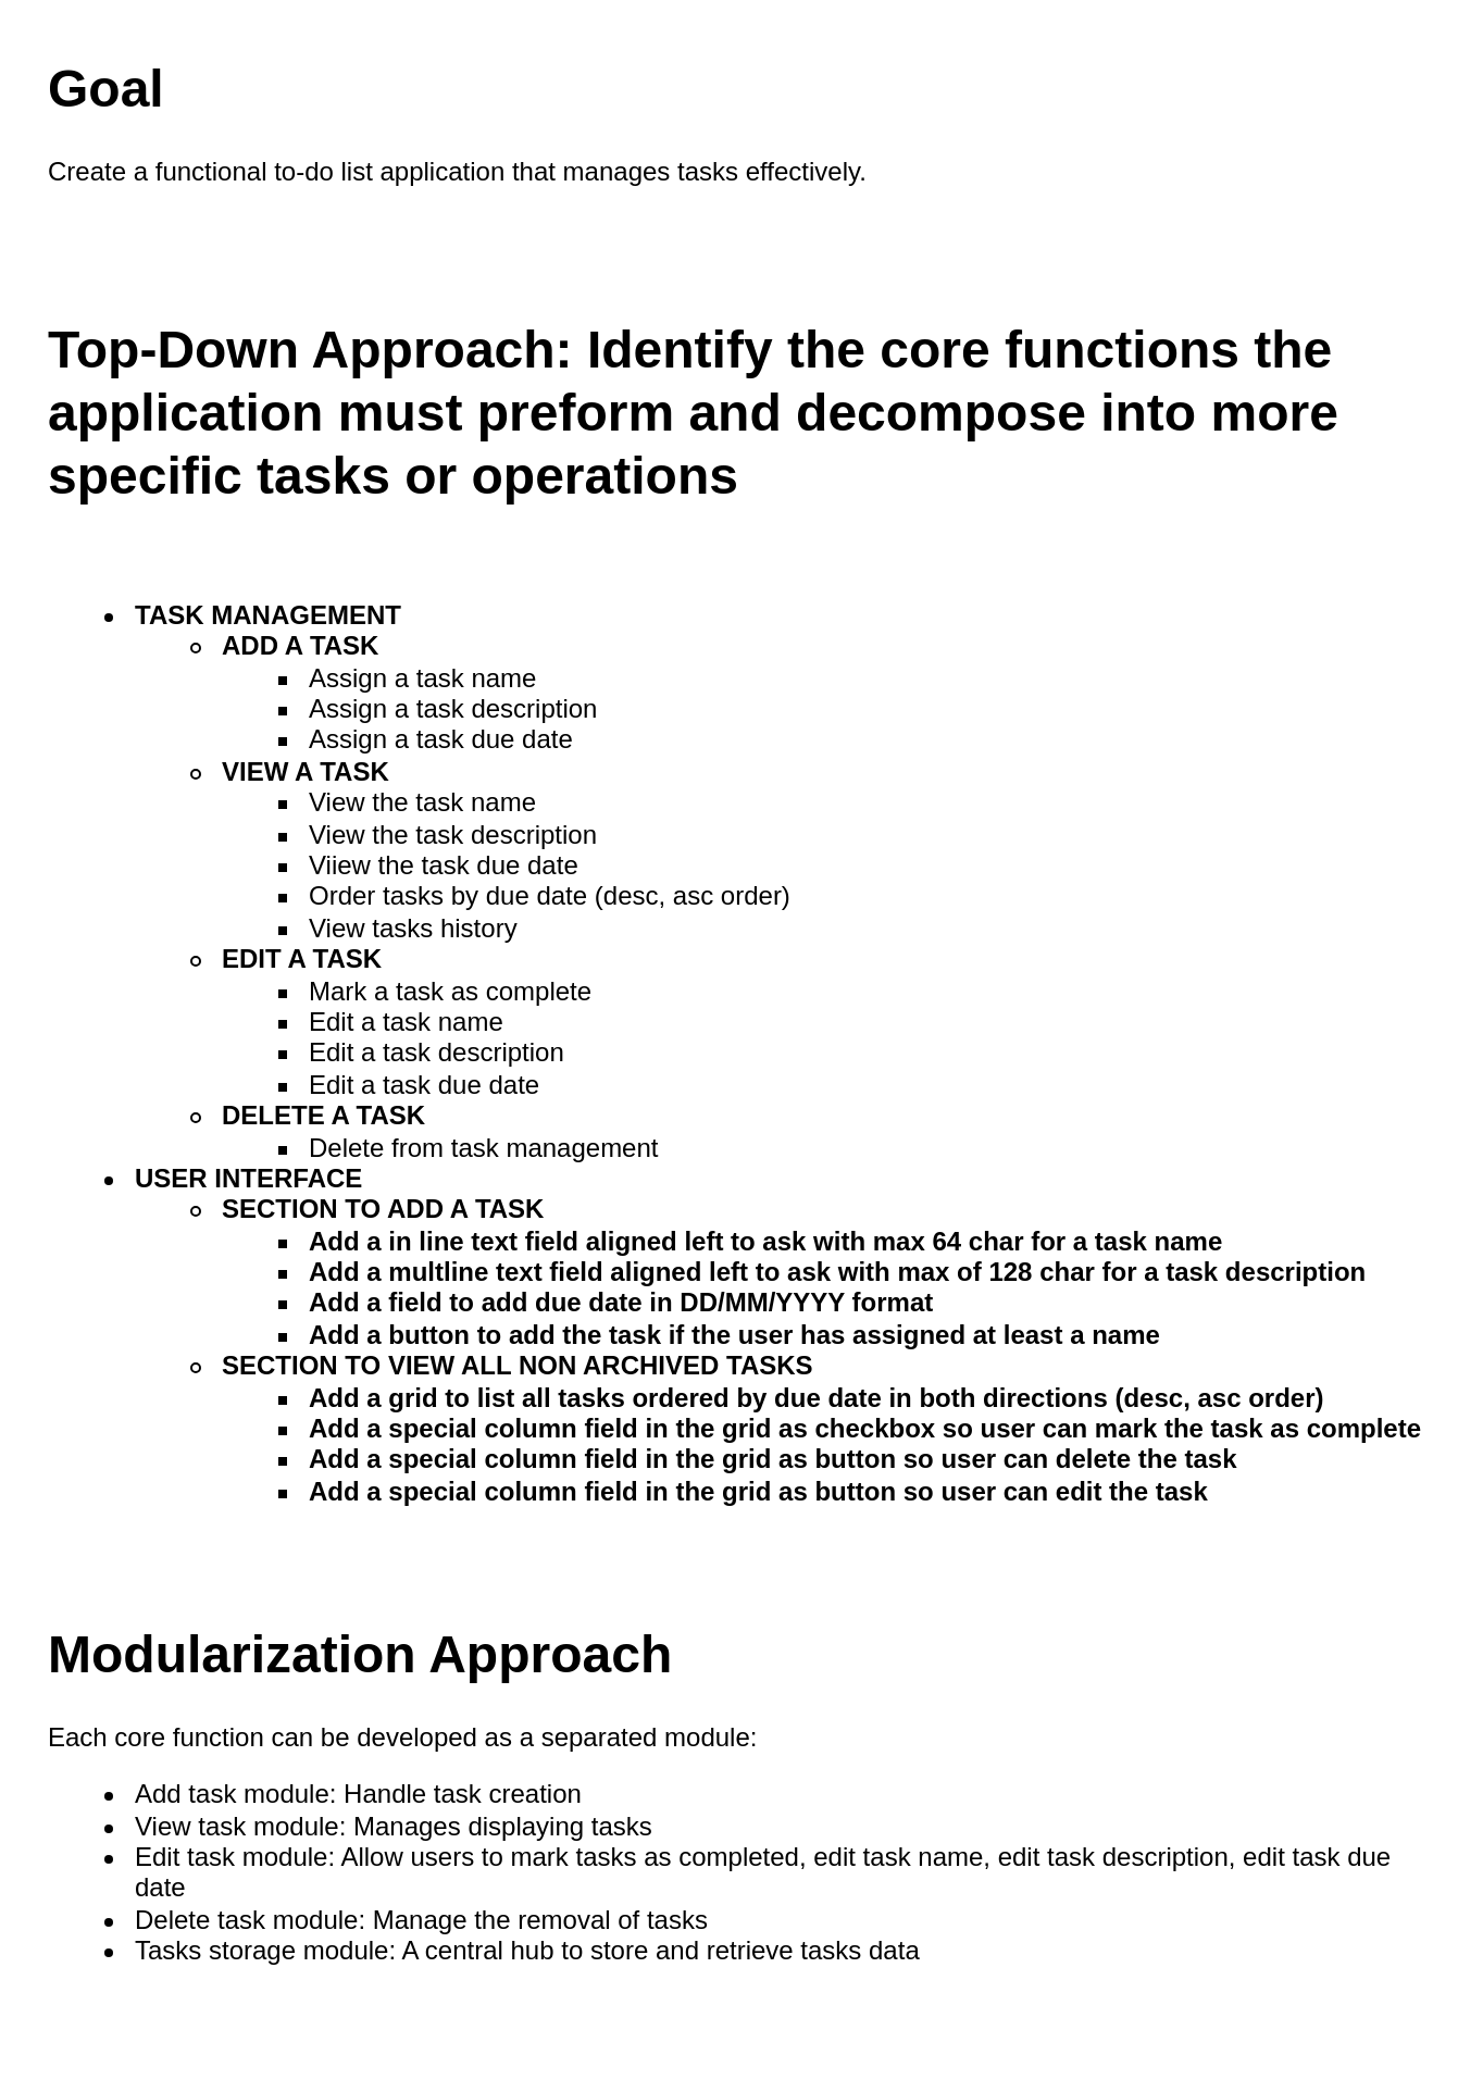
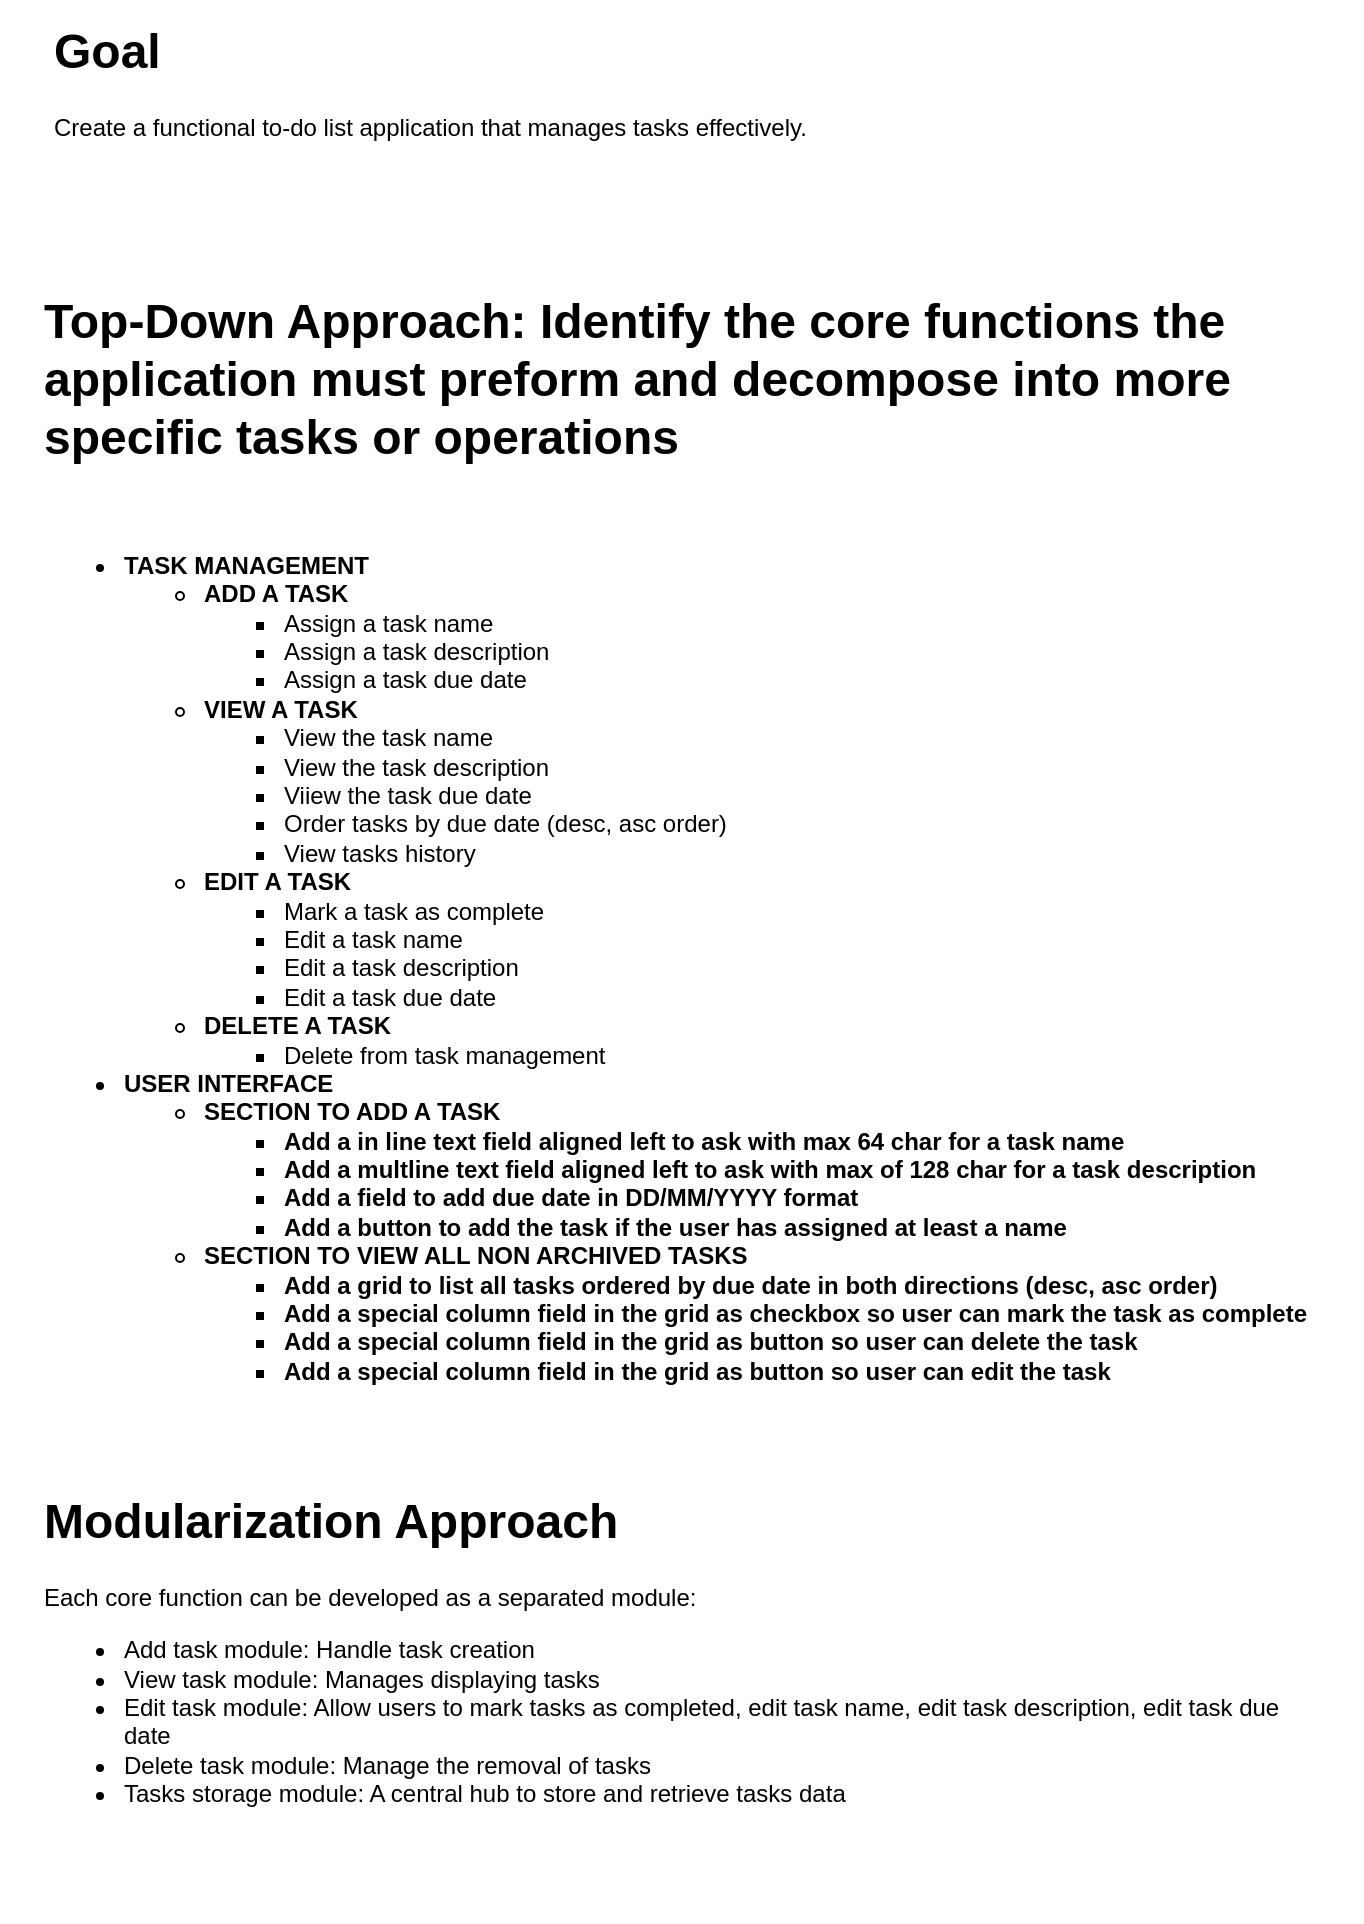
  <mxCell id="0" />
  <mxCell id="1" parent="0" />
- <mxCell id="2" value="&lt;h1 style=&quot;margin-top: 0px;&quot;&gt;Goal&lt;/h1&gt;&lt;p&gt;Create a functional to-do list application that manages tasks effectively.&lt;/p&gt;" style="text;html=1;whiteSpace=wrap;overflow=hidden;rounded=0;" vertex="1" parent="1"><mxGeometry x="20" y="20" width="390" height="120" as="geometry" /></mxCell>
+ <mxCell id="2" value="&lt;h1 style=&quot;margin-top: 0px;&quot;&gt;Goal&lt;/h1&gt;&lt;p&gt;Create a functional to-do list application that manages tasks effectively.&lt;/p&gt;" style="text;html=1;whiteSpace=wrap;overflow=hidden;rounded=0;" vertex="1" parent="1"><mxGeometry x="25" y="5" width="390" height="120" as="geometry" /></mxCell>
  <mxCell id="3" value="&lt;h1 style=&quot;margin-top: 0px;&quot;&gt;Top-Down Approach: Identify the core functions the application must preform and decompose into more specific tasks or operations&lt;/h1&gt;&lt;div&gt;&lt;br&gt;&lt;/div&gt;&lt;p&gt;&lt;/p&gt;&lt;ul&gt;&lt;li&gt;&lt;b&gt;TASK MANAGEMENT&lt;/b&gt;&lt;/li&gt;&lt;ul&gt;&lt;li&gt;&lt;b&gt;ADD A TASK&lt;/b&gt;&lt;/li&gt;&lt;ul&gt;&lt;li&gt;Assign a task name&lt;/li&gt;&lt;li&gt;Assign a task description&lt;/li&gt;&lt;li&gt;Assign a task due date&lt;/li&gt;&lt;/ul&gt;&lt;li&gt;&lt;b style=&quot;background-color: transparent; color: light-dark(rgb(0, 0, 0), rgb(255, 255, 255));&quot;&gt;VIEW A TASK&lt;/b&gt;&lt;/li&gt;&lt;ul&gt;&lt;li&gt;View the task name&lt;/li&gt;&lt;li&gt;View the task description&lt;/li&gt;&lt;li&gt;Viiew the task due date&lt;/li&gt;&lt;li&gt;Order tasks by due date (desc, asc order)&lt;/li&gt;&lt;li&gt;View tasks history&lt;/li&gt;&lt;/ul&gt;&lt;li&gt;&lt;b style=&quot;background-color: transparent; color: light-dark(rgb(0, 0, 0), rgb(255, 255, 255));&quot;&gt;EDIT A TASK&lt;/b&gt;&lt;/li&gt;&lt;ul&gt;&lt;li&gt;Mark a task as complete&lt;/li&gt;&lt;li&gt;Edit a task name&lt;/li&gt;&lt;li&gt;Edit a task description&lt;/li&gt;&lt;li&gt;Edit a task due date&lt;/li&gt;&lt;/ul&gt;&lt;li&gt;&lt;b style=&quot;background-color: transparent; color: light-dark(rgb(0, 0, 0), rgb(255, 255, 255));&quot;&gt;DELETE A TASK&lt;/b&gt;&lt;/li&gt;&lt;ul&gt;&lt;li&gt;Delete from task management&lt;/li&gt;&lt;/ul&gt;&lt;/ul&gt;&lt;li&gt;&lt;b&gt;USER INTERFACE&lt;/b&gt;&lt;/li&gt;&lt;ul&gt;&lt;li&gt;&lt;b&gt;SECTION TO ADD A TASK&lt;/b&gt;&lt;/li&gt;&lt;ul&gt;&lt;li&gt;&lt;b&gt;Add a in line text field aligned left to ask with max 64 char for a task name&lt;/b&gt;&lt;/li&gt;&lt;li&gt;&lt;b&gt;Add a multline text field aligned left to ask with max of 128 char for a task description&lt;/b&gt;&lt;/li&gt;&lt;li&gt;&lt;b&gt;Add a field to add due date in DD/MM/YYYY format&lt;/b&gt;&lt;/li&gt;&lt;li&gt;&lt;b&gt;Add a button to add the task if the user has assigned at least a name&lt;/b&gt;&lt;/li&gt;&lt;/ul&gt;&lt;li&gt;&lt;b&gt;SECTION TO VIEW ALL NON ARCHIVED TASKS&lt;/b&gt;&lt;/li&gt;&lt;ul&gt;&lt;li&gt;&lt;b&gt;Add a grid to list all tasks ordered by due date in both directions (desc, asc order)&lt;/b&gt;&lt;/li&gt;&lt;li&gt;&lt;b&gt;Add a special column field in the grid as checkbox so user can mark the task as complete&lt;/b&gt;&lt;/li&gt;&lt;li&gt;&lt;b&gt;Add a special column field in the grid as button so user can delete the task&lt;/b&gt;&lt;/li&gt;&lt;li&gt;&lt;b&gt;Add a special column field in the grid as button so user can edit the task&lt;/b&gt;&lt;/li&gt;&lt;/ul&gt;&lt;/ul&gt;&lt;/ul&gt;" style="text;html=1;whiteSpace=wrap;overflow=hidden;rounded=0;" vertex="1" parent="1"><mxGeometry x="20" y="140" width="640" height="600" as="geometry" /></mxCell>
  <mxCell id="4" value="&lt;h1 style=&quot;margin-top: 0px;&quot;&gt;Modularization Approach&lt;/h1&gt;&lt;p&gt;Each core function can be developed as a separated module:&lt;/p&gt;&lt;p&gt;&lt;/p&gt;&lt;ul&gt;&lt;li&gt;Add task module: Handle task creation&lt;/li&gt;&lt;li&gt;View task module: Manages displaying tasks&lt;/li&gt;&lt;li&gt;Edit task module: Allow users to mark tasks as completed, edit task name, edit task description, edit task due date&lt;/li&gt;&lt;li&gt;Delete task module: Manage the removal of tasks&lt;/li&gt;&lt;li&gt;Tasks storage module: A central hub to store and retrieve tasks data&lt;/li&gt;&lt;/ul&gt;&lt;p&gt;&lt;/p&gt;" style="text;html=1;whiteSpace=wrap;overflow=hidden;rounded=0;" vertex="1" parent="1"><mxGeometry x="20" y="740" width="640" height="200" as="geometry" /></mxCell>
